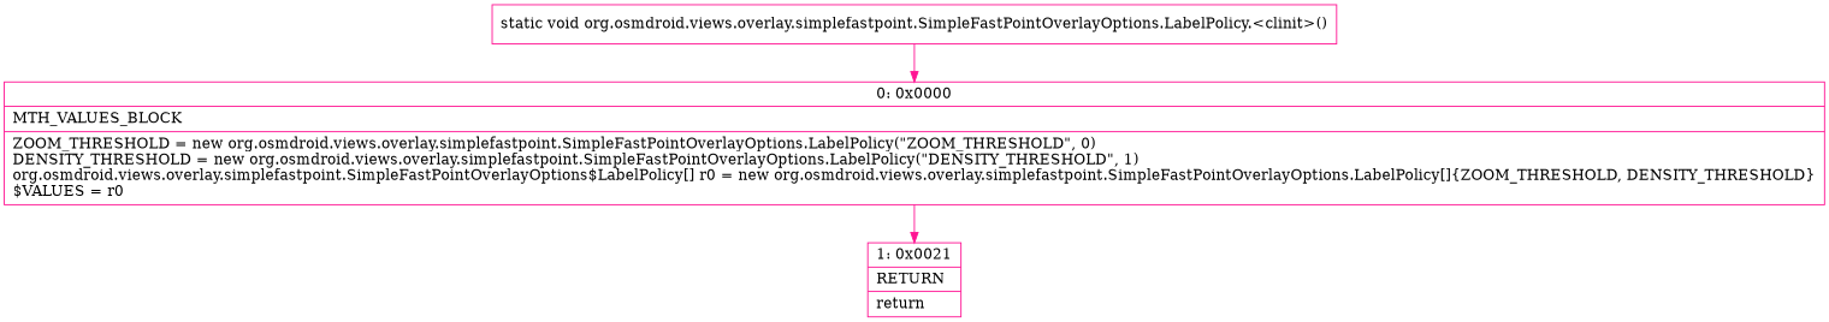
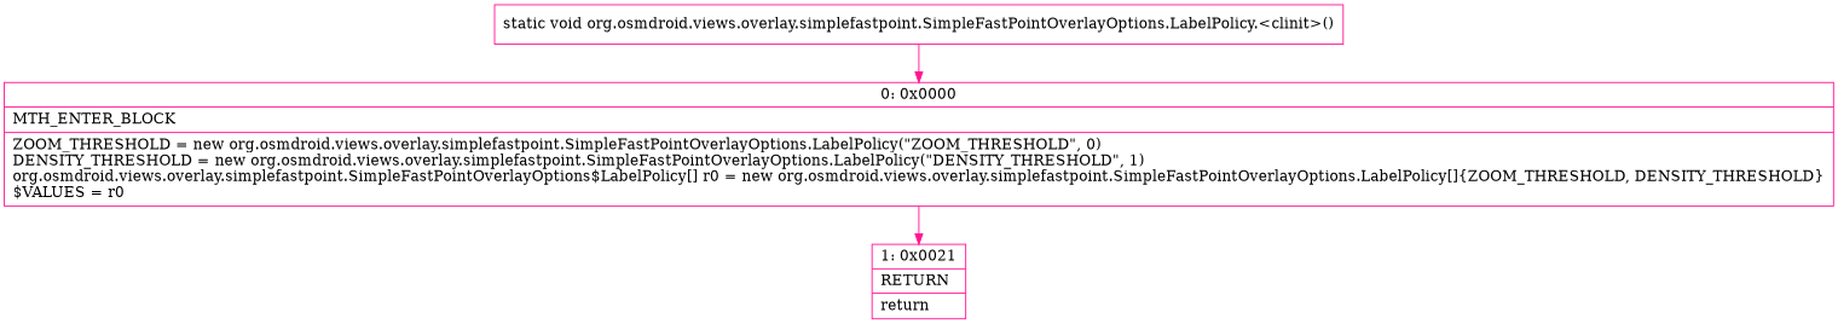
  digraph {
    node [shape=record color=deeppink]
    edge [color=deeppink]
-   n1 [label="{0\:\ 0x0000|MTH_VALUES_BLOCK\l|ZOOM_THRESHOLD = new org.osmdroid.views.overlay.simplefastpoint.SimpleFastPointOverlayOptions.LabelPolicy(\"ZOOM_THRESHOLD\", 0)\lDENSITY_THRESHOLD = new org.osmdroid.views.overlay.simplefastpoint.SimpleFastPointOverlayOptions.LabelPolicy(\"DENSITY_THRESHOLD\", 1)\lorg.osmdroid.views.overlay.simplefastpoint.SimpleFastPointOverlayOptions$LabelPolicy[] r0 = new org.osmdroid.views.overlay.simplefastpoint.SimpleFastPointOverlayOptions.LabelPolicy[]\{ZOOM_THRESHOLD, DENSITY_THRESHOLD\}\l$VALUES = r0\l}"]
+   n1 [label="{0\:\ 0x0000|MTH_ENTER_BLOCK\l|ZOOM_THRESHOLD = new org.osmdroid.views.overlay.simplefastpoint.SimpleFastPointOverlayOptions.LabelPolicy(\"ZOOM_THRESHOLD\", 0)\lDENSITY_THRESHOLD = new org.osmdroid.views.overlay.simplefastpoint.SimpleFastPointOverlayOptions.LabelPolicy(\"DENSITY_THRESHOLD\", 1)\lorg.osmdroid.views.overlay.simplefastpoint.SimpleFastPointOverlayOptions$LabelPolicy[] r0 = new org.osmdroid.views.overlay.simplefastpoint.SimpleFastPointOverlayOptions.LabelPolicy[]\{ZOOM_THRESHOLD, DENSITY_THRESHOLD\}\l$VALUES = r0\l}"]
    n2 [label="{1\:\ 0x0021|RETURN\l|return\l}"]
    n3 [label="{static void org.osmdroid.views.overlay.simplefastpoint.SimpleFastPointOverlayOptions.LabelPolicy.\<clinit\>() }"]
    n1 -> n2
    n3 -> n1
  }
